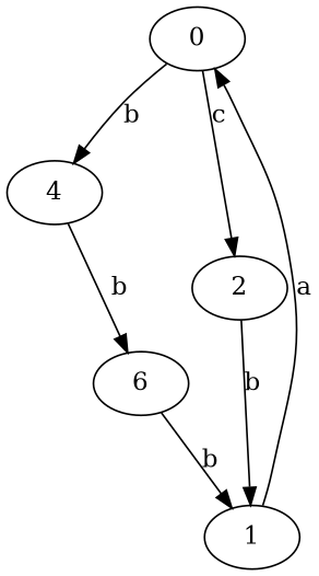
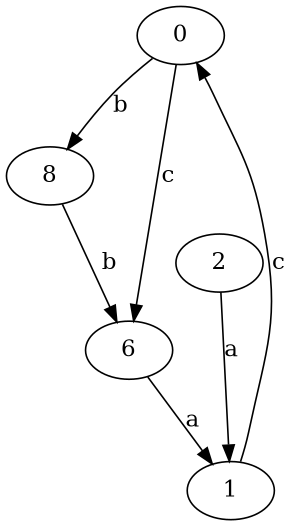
  strict digraph {
    0
-   4
+   4 [label=8]
    6
    1
    2
    0 -> 4 [label=b]
-   0 -> 2 [label=c]
+   0 -> 6 [label=c]
    4 -> 6 [label=b]
-   6 -> 1 [label=b]
-   1 -> 0 [label=a]
-   2 -> 1 [label=b]
+   6 -> 1 [label=a]
+   1 -> 0 [label=c]
+   2 -> 1 [label=a]
  }
